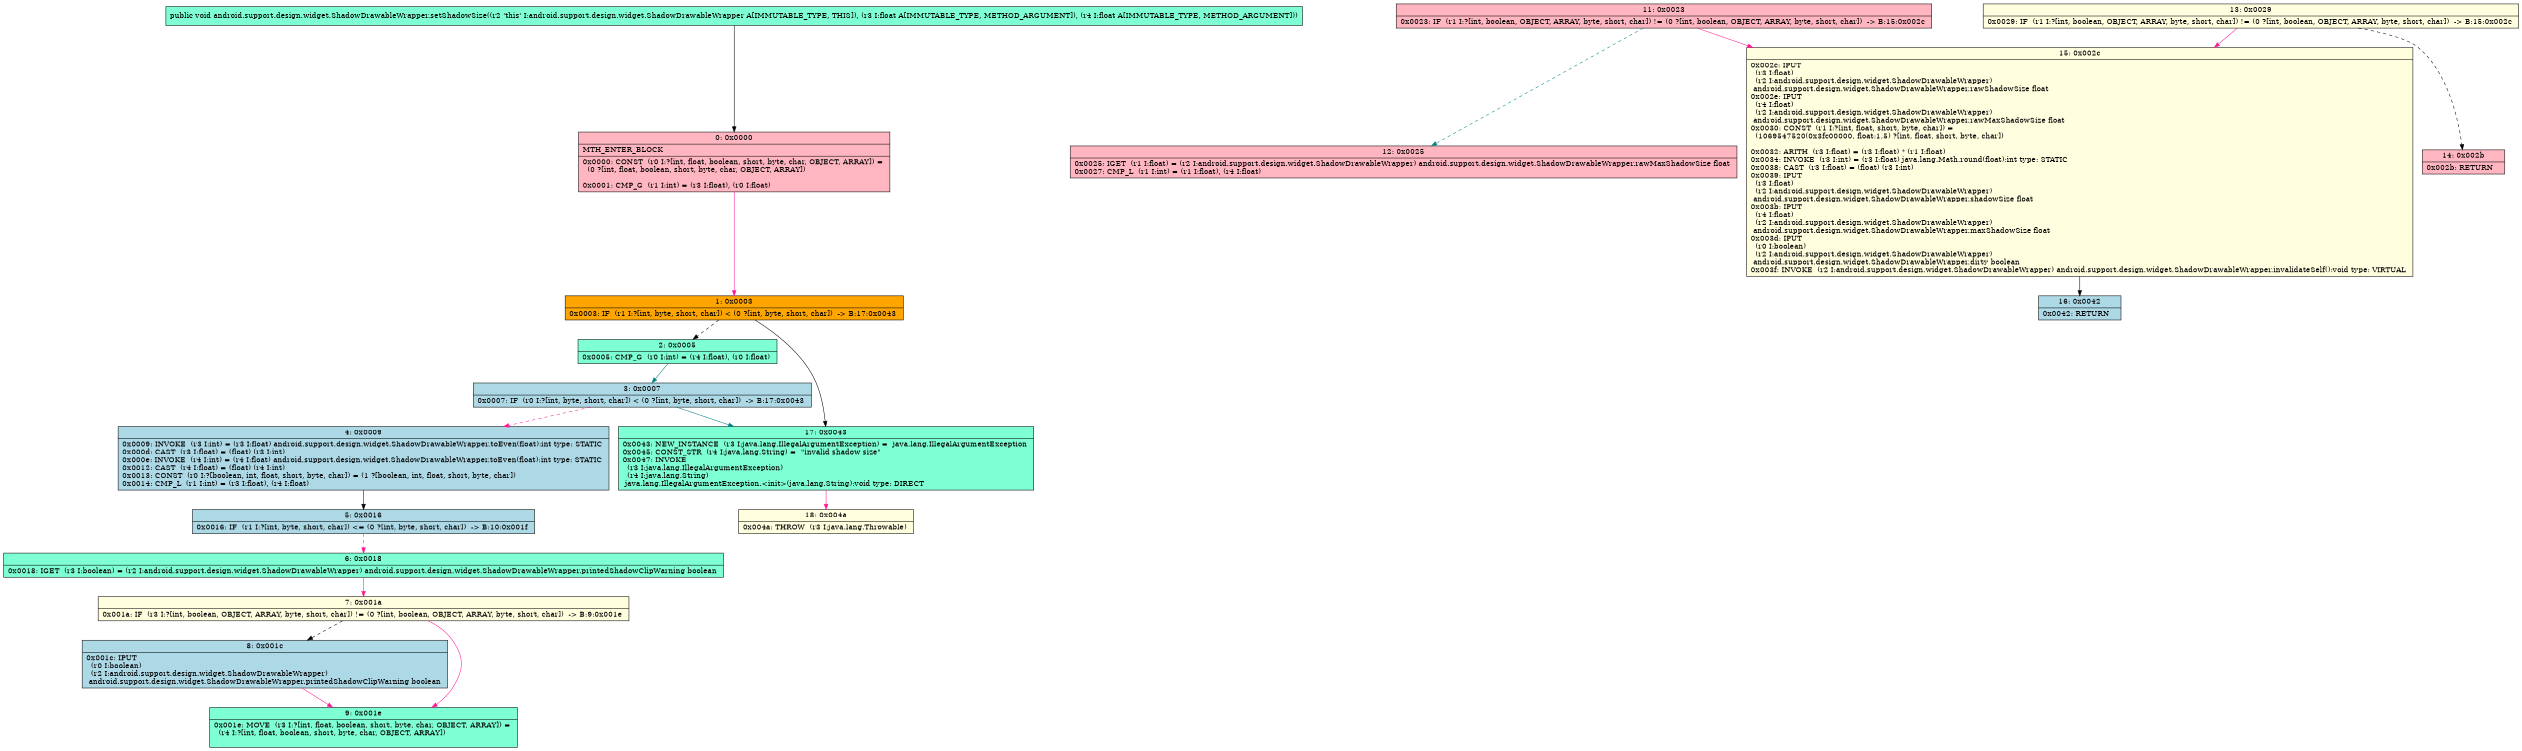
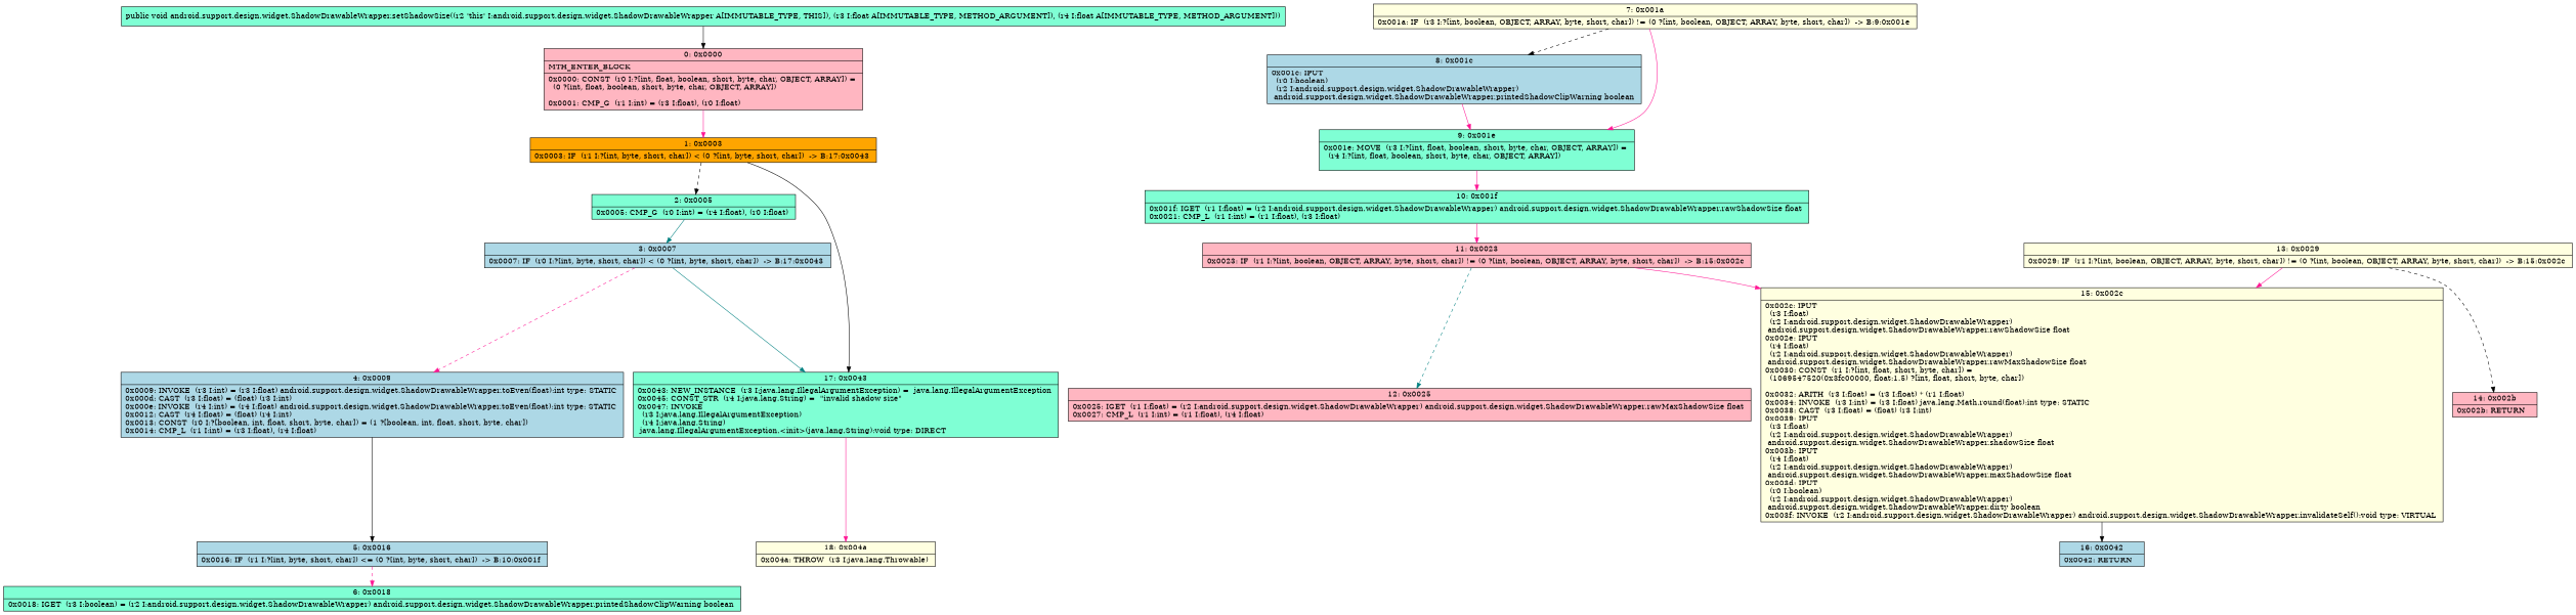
  digraph {
    node [fillcolor=aquamarine shape=record style=filled]
    edge [color=deeppink]
    n1 [fillcolor=lightpink label="{0\:\ 0x0000|MTH_ENTER_BLOCK\l|0x0000: CONST  (r0 I:?[int, float, boolean, short, byte, char, OBJECT, ARRAY]) = \l  (0 ?[int, float, boolean, short, byte, char, OBJECT, ARRAY])\l \l0x0001: CMP_G  (r1 I:int) = (r3 I:float), (r0 I:float) \l}"]
    n2 [fillcolor=orange label="{1\:\ 0x0003|0x0003: IF  (r1 I:?[int, byte, short, char]) \< (0 ?[int, byte, short, char])  \-\> B:17:0x0043 \l}"]
    n3 [label="{2\:\ 0x0005|0x0005: CMP_G  (r0 I:int) = (r4 I:float), (r0 I:float) \l}"]
    n4 [label="{17\:\ 0x0043|0x0043: NEW_INSTANCE  (r3 I:java.lang.IllegalArgumentException) =  java.lang.IllegalArgumentException \l0x0045: CONST_STR  (r4 I:java.lang.String) =  \"invalid shadow size\" \l0x0047: INVOKE  \l  (r3 I:java.lang.IllegalArgumentException)\l  (r4 I:java.lang.String)\l java.lang.IllegalArgumentException.\<init\>(java.lang.String):void type: DIRECT \l}"]
    n5 [fillcolor=lightblue label="{3\:\ 0x0007|0x0007: IF  (r0 I:?[int, byte, short, char]) \< (0 ?[int, byte, short, char])  \-\> B:17:0x0043 \l}"]
    n6 [fillcolor=lightyellow label="{18\:\ 0x004a|0x004a: THROW  (r3 I:java.lang.Throwable) \l}"]
    n7 [fillcolor=lightblue label="{4\:\ 0x0009|0x0009: INVOKE  (r3 I:int) = (r3 I:float) android.support.design.widget.ShadowDrawableWrapper.toEven(float):int type: STATIC \l0x000d: CAST  (r3 I:float) = (float) (r3 I:int) \l0x000e: INVOKE  (r4 I:int) = (r4 I:float) android.support.design.widget.ShadowDrawableWrapper.toEven(float):int type: STATIC \l0x0012: CAST  (r4 I:float) = (float) (r4 I:int) \l0x0013: CONST  (r0 I:?[boolean, int, float, short, byte, char]) = (1 ?[boolean, int, float, short, byte, char]) \l0x0014: CMP_L  (r1 I:int) = (r3 I:float), (r4 I:float) \l}"]
    n8 [fillcolor=lightblue label="{5\:\ 0x0016|0x0016: IF  (r1 I:?[int, byte, short, char]) \<= (0 ?[int, byte, short, char])  \-\> B:10:0x001f \l}"]
    n9 [label="{6\:\ 0x0018|0x0018: IGET  (r3 I:boolean) = (r2 I:android.support.design.widget.ShadowDrawableWrapper) android.support.design.widget.ShadowDrawableWrapper.printedShadowClipWarning boolean \l}"]
    n10 [fillcolor=lightyellow label="{7\:\ 0x001a|0x001a: IF  (r3 I:?[int, boolean, OBJECT, ARRAY, byte, short, char]) != (0 ?[int, boolean, OBJECT, ARRAY, byte, short, char])  \-\> B:9:0x001e \l}"]
+   n11 [label="{10\:\ 0x001f|0x001f: IGET  (r1 I:float) = (r2 I:android.support.design.widget.ShadowDrawableWrapper) android.support.design.widget.ShadowDrawableWrapper.rawShadowSize float \l0x0021: CMP_L  (r1 I:int) = (r1 I:float), (r3 I:float) \l}"]
    n12 [fillcolor=lightpink label="{11\:\ 0x0023|0x0023: IF  (r1 I:?[int, boolean, OBJECT, ARRAY, byte, short, char]) != (0 ?[int, boolean, OBJECT, ARRAY, byte, short, char])  \-\> B:15:0x002c \l}"]
    n13 [fillcolor=lightblue label="{8\:\ 0x001c|0x001c: IPUT  \l  (r0 I:boolean)\l  (r2 I:android.support.design.widget.ShadowDrawableWrapper)\l android.support.design.widget.ShadowDrawableWrapper.printedShadowClipWarning boolean \l}"]
    n14 [label="{9\:\ 0x001e|0x001e: MOVE  (r3 I:?[int, float, boolean, short, byte, char, OBJECT, ARRAY]) = \l  (r4 I:?[int, float, boolean, short, byte, char, OBJECT, ARRAY])\l \l}"]
    n15 [fillcolor=lightpink label="{12\:\ 0x0025|0x0025: IGET  (r1 I:float) = (r2 I:android.support.design.widget.ShadowDrawableWrapper) android.support.design.widget.ShadowDrawableWrapper.rawMaxShadowSize float \l0x0027: CMP_L  (r1 I:int) = (r1 I:float), (r4 I:float) \l}"]
    n16 [fillcolor=lightyellow label="{15\:\ 0x002c|0x002c: IPUT  \l  (r3 I:float)\l  (r2 I:android.support.design.widget.ShadowDrawableWrapper)\l android.support.design.widget.ShadowDrawableWrapper.rawShadowSize float \l0x002e: IPUT  \l  (r4 I:float)\l  (r2 I:android.support.design.widget.ShadowDrawableWrapper)\l android.support.design.widget.ShadowDrawableWrapper.rawMaxShadowSize float \l0x0030: CONST  (r1 I:?[int, float, short, byte, char]) = \l  (1069547520(0x3fc00000, float:1.5) ?[int, float, short, byte, char])\l \l0x0032: ARITH  (r3 I:float) = (r3 I:float) * (r1 I:float) \l0x0034: INVOKE  (r3 I:int) = (r3 I:float) java.lang.Math.round(float):int type: STATIC \l0x0038: CAST  (r3 I:float) = (float) (r3 I:int) \l0x0039: IPUT  \l  (r3 I:float)\l  (r2 I:android.support.design.widget.ShadowDrawableWrapper)\l android.support.design.widget.ShadowDrawableWrapper.shadowSize float \l0x003b: IPUT  \l  (r4 I:float)\l  (r2 I:android.support.design.widget.ShadowDrawableWrapper)\l android.support.design.widget.ShadowDrawableWrapper.maxShadowSize float \l0x003d: IPUT  \l  (r0 I:boolean)\l  (r2 I:android.support.design.widget.ShadowDrawableWrapper)\l android.support.design.widget.ShadowDrawableWrapper.dirty boolean \l0x003f: INVOKE  (r2 I:android.support.design.widget.ShadowDrawableWrapper) android.support.design.widget.ShadowDrawableWrapper.invalidateSelf():void type: VIRTUAL \l}"]
    n17 [fillcolor=lightblue label="{16\:\ 0x0042|0x0042: RETURN   \l}"]
    n18 [fillcolor=lightyellow label="{13\:\ 0x0029|0x0029: IF  (r1 I:?[int, boolean, OBJECT, ARRAY, byte, short, char]) != (0 ?[int, boolean, OBJECT, ARRAY, byte, short, char])  \-\> B:15:0x002c \l}"]
    n19 [fillcolor=lightpink label="{14\:\ 0x002b|0x002b: RETURN   \l}"]
    n20 [label="{public void android.support.design.widget.ShadowDrawableWrapper.setShadowSize((r2 'this' I:android.support.design.widget.ShadowDrawableWrapper A[IMMUTABLE_TYPE, THIS]), (r3 I:float A[IMMUTABLE_TYPE, METHOD_ARGUMENT]), (r4 I:float A[IMMUTABLE_TYPE, METHOD_ARGUMENT])) }"]
    n1 -> n2
    n2 -> n3 [color=black style=dashed]
    n2 -> n4 [color=black]
    n3 -> n5 [color=teal]
    n4 -> n6
    n5 -> n4 [color=teal]
    n5 -> n7 [style=dashed]
    n7 -> n8 [color=black]
    n8 -> n9 [style=dashed]
-   n9 -> n10
    n10 -> n13 [color=black style=dashed]
    n10 -> n14
+   n11 -> n12
    n12 -> n15 [color=teal style=dashed]
    n12 -> n16
    n13 -> n14
+   n14 -> n11
    n16 -> n17 [color=black]
    n18 -> n16
    n18 -> n19 [color=black style=dashed]
    n20 -> n1 [color=black]
  }
